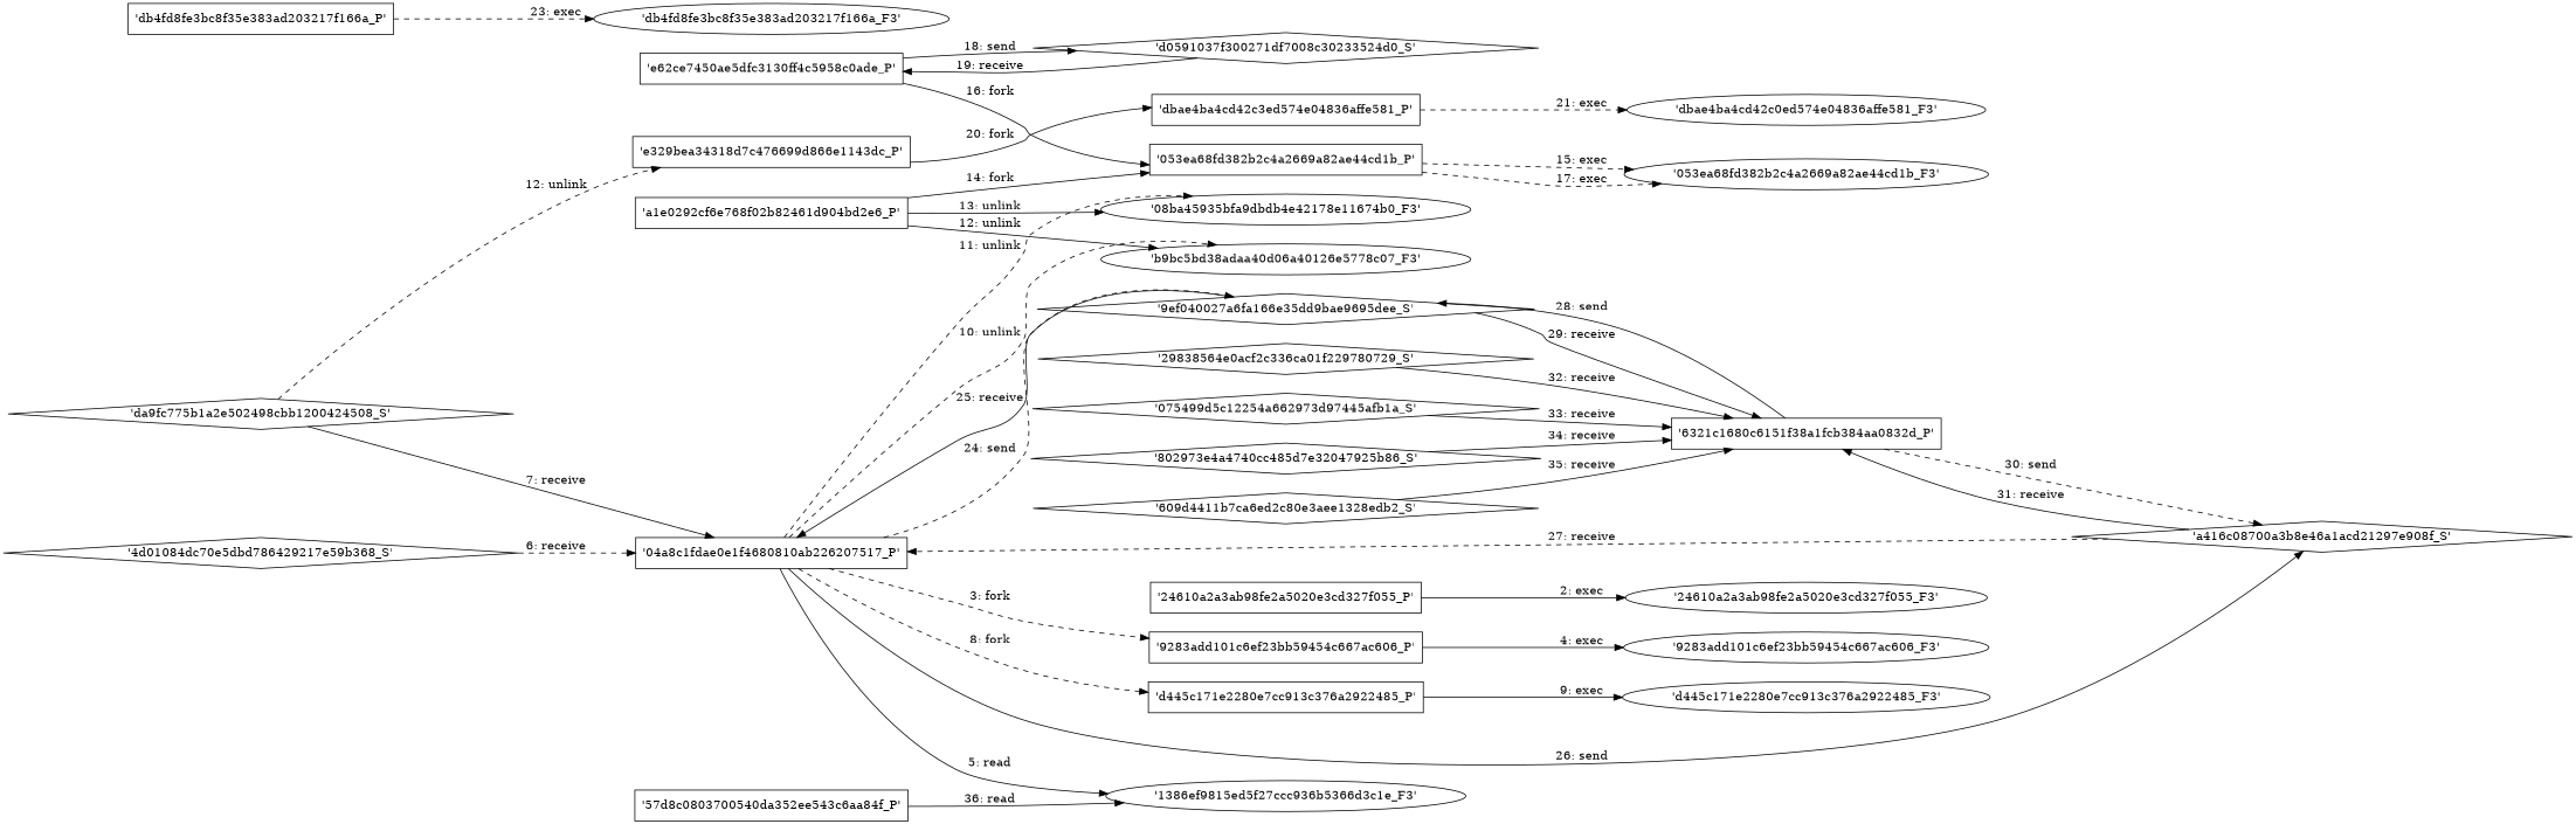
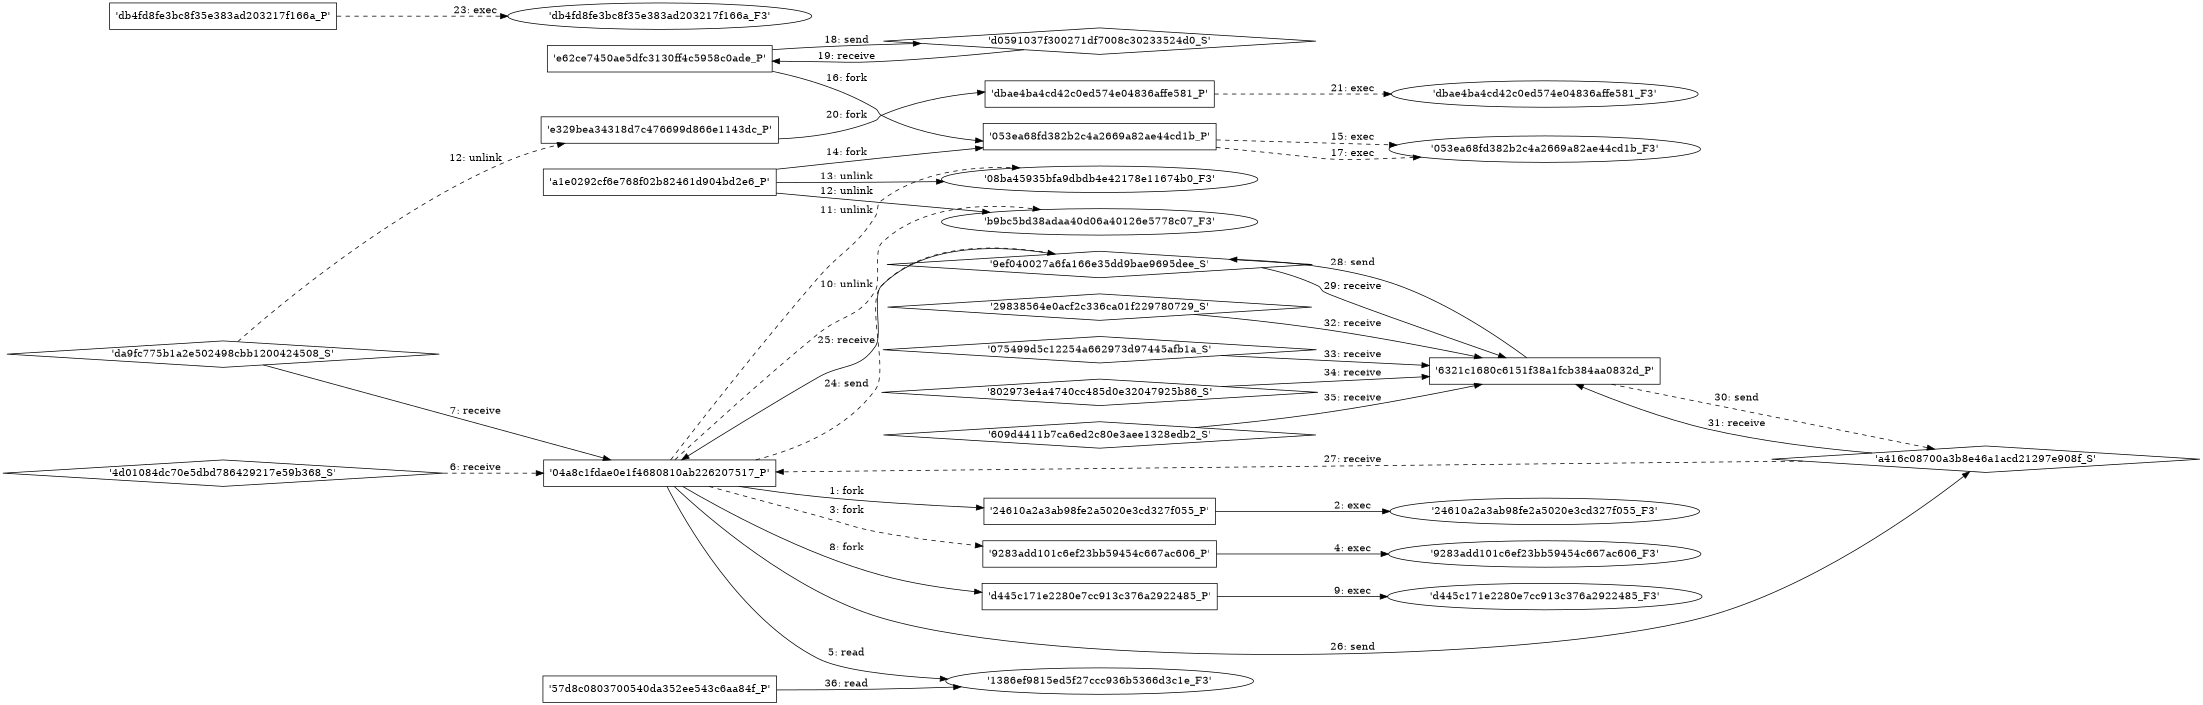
  digraph {
    engine=neato
    fixedsize=false
    fontsize=10
    nodesep=0.3
    rankdir=LR
    ranksep=0
    splines=true
    node [node_type=Process shape=box]
    edge [style=solid]
    "'04a8c1fdae0e1f4680810ab226207517_P'"
    "'24610a2a3ab98fe2a5020e3cd327f055_P'"
    "'9283add101c6ef23bb59454c667ac606_P'"
    "'1386ef9815ed5f27ccc936b5366d3c1e_F3'" [node_type=file shape=ellipse]
    "'d445c171e2280e7cc913c376a2922485_P'"
    "'b9bc5bd38adaa40d06a40126e5778c07_F3'" [node_type=file shape=ellipse]
    "'08ba45935bfa9dbdb4e42178e11674b0_F3'" [node_type=file shape=ellipse]
    "'9ef040027a6fa166e35dd9bae9695dee_S'" [node_type=Socket shape=diamond]
    "'a416c08700a3b8e46a1acd21297e908f_S'" [node_type=Socket shape=diamond]
    "'24610a2a3ab98fe2a5020e3cd327f055_F3'" [node_type=File shape=ellipse]
    "'9283add101c6ef23bb59454c667ac606_F3'" [node_type=File shape=ellipse]
    "'d445c171e2280e7cc913c376a2922485_F3'" [node_type=File shape=ellipse]
    "'dbae4ba4cd42c0ed574e04836affe581_F3'" [node_type=File shape=ellipse]
-   "'dbae4ba4cd42c0ed574e04836affe581_P'" [label="'dbae4ba4cd42c3ed574e04836affe581_P'"]
+   "'dbae4ba4cd42c0ed574e04836affe581_P'"
    "'db4fd8fe3bc8f35e383ad203217f166a_F3'" [node_type=File shape=ellipse]
    "'db4fd8fe3bc8f35e383ad203217f166a_P'"
    "'6321c1680c6151f38a1fcb384aa0832d_P'"
    "'4d01084dc70e5dbd786429217e59b368_S'" [node_type=Socket shape=diamond]
    "'da9fc775b1a2e502498cbb1200424508_S'" [node_type=Socket shape=diamond]
    "'e329bea34318d7c476699d866e1143dc_P'"
    "'a1e0292cf6e768f02b82461d904bd2e6_P'"
    "'053ea68fd382b2c4a2669a82ae44cd1b_P'"
    "'053ea68fd382b2c4a2669a82ae44cd1b_F3'" [node_type=File shape=ellipse]
    "'e62ce7450ae5dfc3130ff4c5958c0ade_P'"
    "'d0591037f300271df7008c30233524d0_S'" [node_type=Socket shape=diamond]
    "'29838564e0acf2c336ca01f229780729_S'" [node_type=Socket shape=diamond]
    "'075499d5c12254a662973d97445afb1a_S'" [node_type=Socket shape=diamond]
-   "'802973e4a4740cc485d0e32047925b86_S'" [node_type=Socket shape=diamond label="'802973e4a4740cc485d7e32047925b86_S'"]
+   "'802973e4a4740cc485d0e32047925b86_S'" [node_type=Socket shape=diamond]
    "'609d4411b7ca6ed2c80e3aee1328edb2_S'" [node_type=Socket shape=diamond]
    "'57d8c0803700540da352ee543c6aa84f_P'"
+   "'04a8c1fdae0e1f4680810ab226207517_P'" -> "'24610a2a3ab98fe2a5020e3cd327f055_P'" [label="1: fork"]
    "'04a8c1fdae0e1f4680810ab226207517_P'" -> "'9283add101c6ef23bb59454c667ac606_P'" [label="3: fork" style=dashed]
    "'04a8c1fdae0e1f4680810ab226207517_P'" -> "'1386ef9815ed5f27ccc936b5366d3c1e_F3'" [label="5: read"]
-   "'04a8c1fdae0e1f4680810ab226207517_P'" -> "'d445c171e2280e7cc913c376a2922485_P'" [label="8: fork" style=dashed]
+   "'04a8c1fdae0e1f4680810ab226207517_P'" -> "'d445c171e2280e7cc913c376a2922485_P'" [label="8: fork"]
    "'04a8c1fdae0e1f4680810ab226207517_P'" -> "'b9bc5bd38adaa40d06a40126e5778c07_F3'" [label="10: unlink" style=dashed]
    "'04a8c1fdae0e1f4680810ab226207517_P'" -> "'08ba45935bfa9dbdb4e42178e11674b0_F3'" [label="11: unlink" style=dashed]
    "'04a8c1fdae0e1f4680810ab226207517_P'" -> "'9ef040027a6fa166e35dd9bae9695dee_S'" [label="24: send" style=dashed]
    "'04a8c1fdae0e1f4680810ab226207517_P'" -> "'a416c08700a3b8e46a1acd21297e908f_S'" [label="26: send"]
    "'24610a2a3ab98fe2a5020e3cd327f055_P'" -> "'24610a2a3ab98fe2a5020e3cd327f055_F3'" [label="2: exec"]
    "'9283add101c6ef23bb59454c667ac606_P'" -> "'9283add101c6ef23bb59454c667ac606_F3'" [label="4: exec"]
    "'d445c171e2280e7cc913c376a2922485_P'" -> "'d445c171e2280e7cc913c376a2922485_F3'" [label="9: exec"]
    "'9ef040027a6fa166e35dd9bae9695dee_S'" -> "'04a8c1fdae0e1f4680810ab226207517_P'" [label="25: receive"]
    "'9ef040027a6fa166e35dd9bae9695dee_S'" -> "'6321c1680c6151f38a1fcb384aa0832d_P'" [label="29: receive"]
    "'a416c08700a3b8e46a1acd21297e908f_S'" -> "'04a8c1fdae0e1f4680810ab226207517_P'" [label="27: receive" style=dashed]
    "'a416c08700a3b8e46a1acd21297e908f_S'" -> "'6321c1680c6151f38a1fcb384aa0832d_P'" [label="31: receive"]
    "'dbae4ba4cd42c0ed574e04836affe581_P'" -> "'dbae4ba4cd42c0ed574e04836affe581_F3'" [label="21: exec" style=dashed]
    "'db4fd8fe3bc8f35e383ad203217f166a_P'" -> "'db4fd8fe3bc8f35e383ad203217f166a_F3'" [label="23: exec" style=dashed]
    "'6321c1680c6151f38a1fcb384aa0832d_P'" -> "'9ef040027a6fa166e35dd9bae9695dee_S'" [label="28: send"]
    "'6321c1680c6151f38a1fcb384aa0832d_P'" -> "'a416c08700a3b8e46a1acd21297e908f_S'" [label="30: send" style=dashed]
    "'4d01084dc70e5dbd786429217e59b368_S'" -> "'04a8c1fdae0e1f4680810ab226207517_P'" [label="6: receive" style=dashed]
    "'da9fc775b1a2e502498cbb1200424508_S'" -> "'04a8c1fdae0e1f4680810ab226207517_P'" [label="7: receive"]
    "'da9fc775b1a2e502498cbb1200424508_S'" -> "'e329bea34318d7c476699d866e1143dc_P'" [label="12: unlink" style=dashed]
    "'e329bea34318d7c476699d866e1143dc_P'" -> "'dbae4ba4cd42c0ed574e04836affe581_P'" [label="20: fork"]
    "'a1e0292cf6e768f02b82461d904bd2e6_P'" -> "'b9bc5bd38adaa40d06a40126e5778c07_F3'" [label="12: unlink"]
    "'a1e0292cf6e768f02b82461d904bd2e6_P'" -> "'08ba45935bfa9dbdb4e42178e11674b0_F3'" [label="13: unlink"]
    "'a1e0292cf6e768f02b82461d904bd2e6_P'" -> "'053ea68fd382b2c4a2669a82ae44cd1b_P'" [label="14: fork"]
    "'053ea68fd382b2c4a2669a82ae44cd1b_P'" -> "'053ea68fd382b2c4a2669a82ae44cd1b_F3'" [label="15: exec" style=dashed]
    "'053ea68fd382b2c4a2669a82ae44cd1b_P'" -> "'053ea68fd382b2c4a2669a82ae44cd1b_F3'" [label="17: exec" style=dashed]
    "'e62ce7450ae5dfc3130ff4c5958c0ade_P'" -> "'053ea68fd382b2c4a2669a82ae44cd1b_P'" [label="16: fork"]
    "'e62ce7450ae5dfc3130ff4c5958c0ade_P'" -> "'d0591037f300271df7008c30233524d0_S'" [label="18: send"]
    "'d0591037f300271df7008c30233524d0_S'" -> "'e62ce7450ae5dfc3130ff4c5958c0ade_P'" [label="19: receive"]
    "'29838564e0acf2c336ca01f229780729_S'" -> "'6321c1680c6151f38a1fcb384aa0832d_P'" [label="32: receive"]
    "'075499d5c12254a662973d97445afb1a_S'" -> "'6321c1680c6151f38a1fcb384aa0832d_P'" [label="33: receive"]
    "'802973e4a4740cc485d0e32047925b86_S'" -> "'6321c1680c6151f38a1fcb384aa0832d_P'" [label="34: receive"]
    "'609d4411b7ca6ed2c80e3aee1328edb2_S'" -> "'6321c1680c6151f38a1fcb384aa0832d_P'" [label="35: receive"]
    "'57d8c0803700540da352ee543c6aa84f_P'" -> "'1386ef9815ed5f27ccc936b5366d3c1e_F3'" [label="36: read"]
  }
